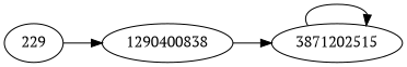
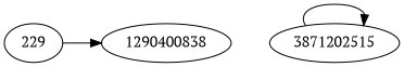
  digraph {
    fontname="PT Serif"
    rankdir=LR
    node [fontname="PT Serif"]
    edge [fontname="PT Serif"]
    1290400838
    3871202515
    n3 [label=229]
-   1290400838 -> 3871202515
    3871202515 -> 3871202515
    n3 -> 1290400838
  }
